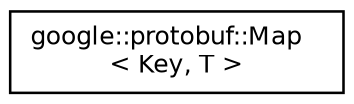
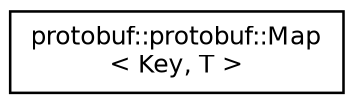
  digraph {
    rankdir=LR
-   n1 [color=black fillcolor=white fontname=Helvetica fontsize=10 height=0.2 label="google::protobuf::Map\l\< Key, T \>" shape=record style=filled width=0.4]
+   n1 [color=black fillcolor=white fontname=Helvetica fontsize=10 height=0.2 label="protobuf::protobuf::Map\l\< Key, T \>" shape=record style=filled width=0.4]
  }
